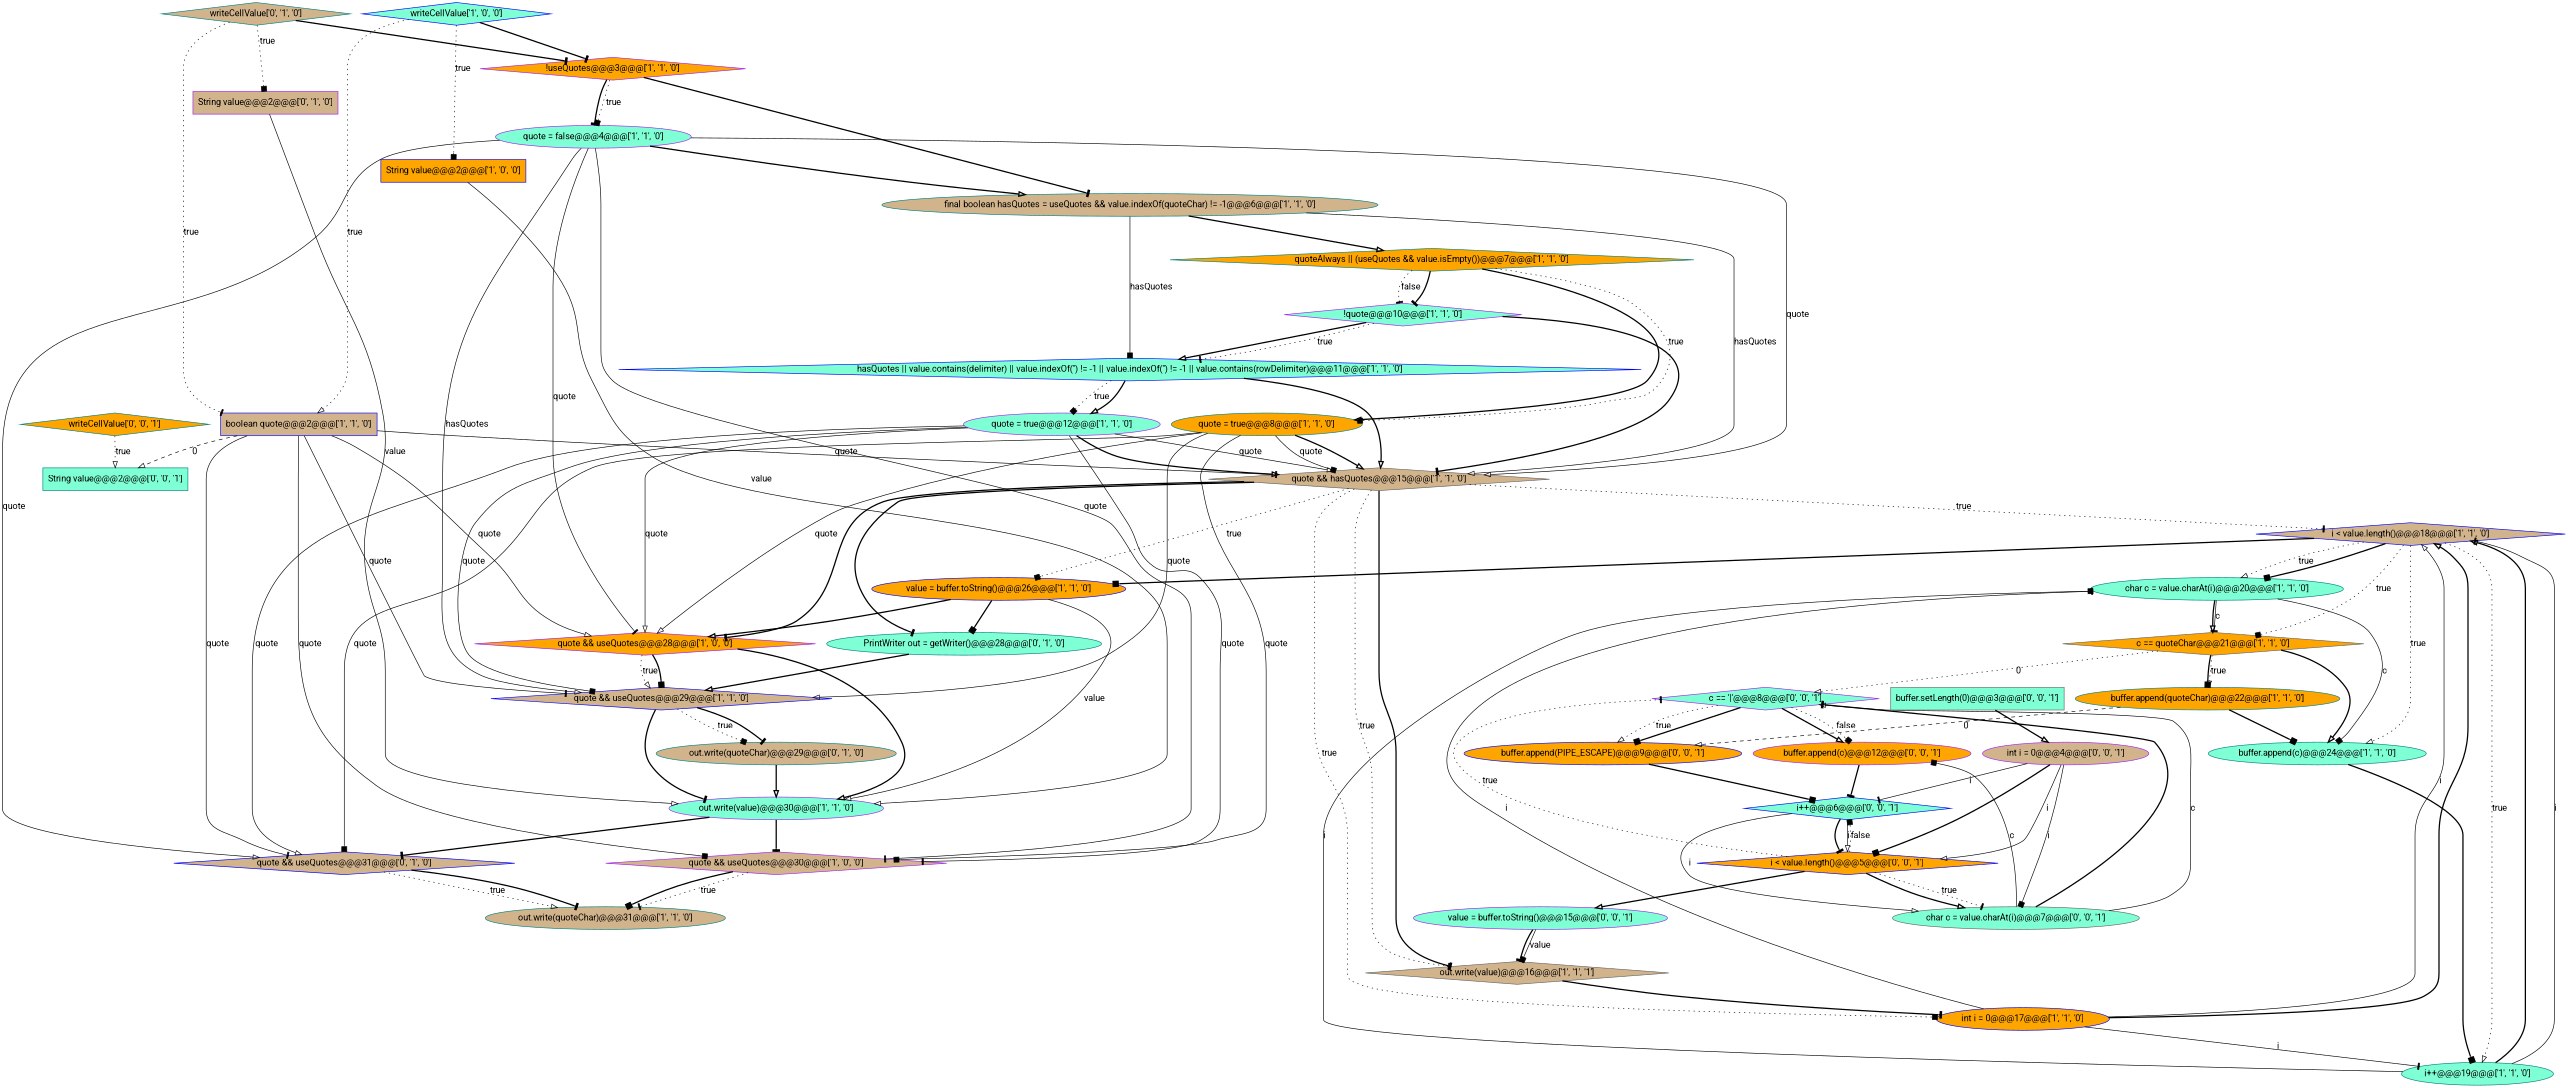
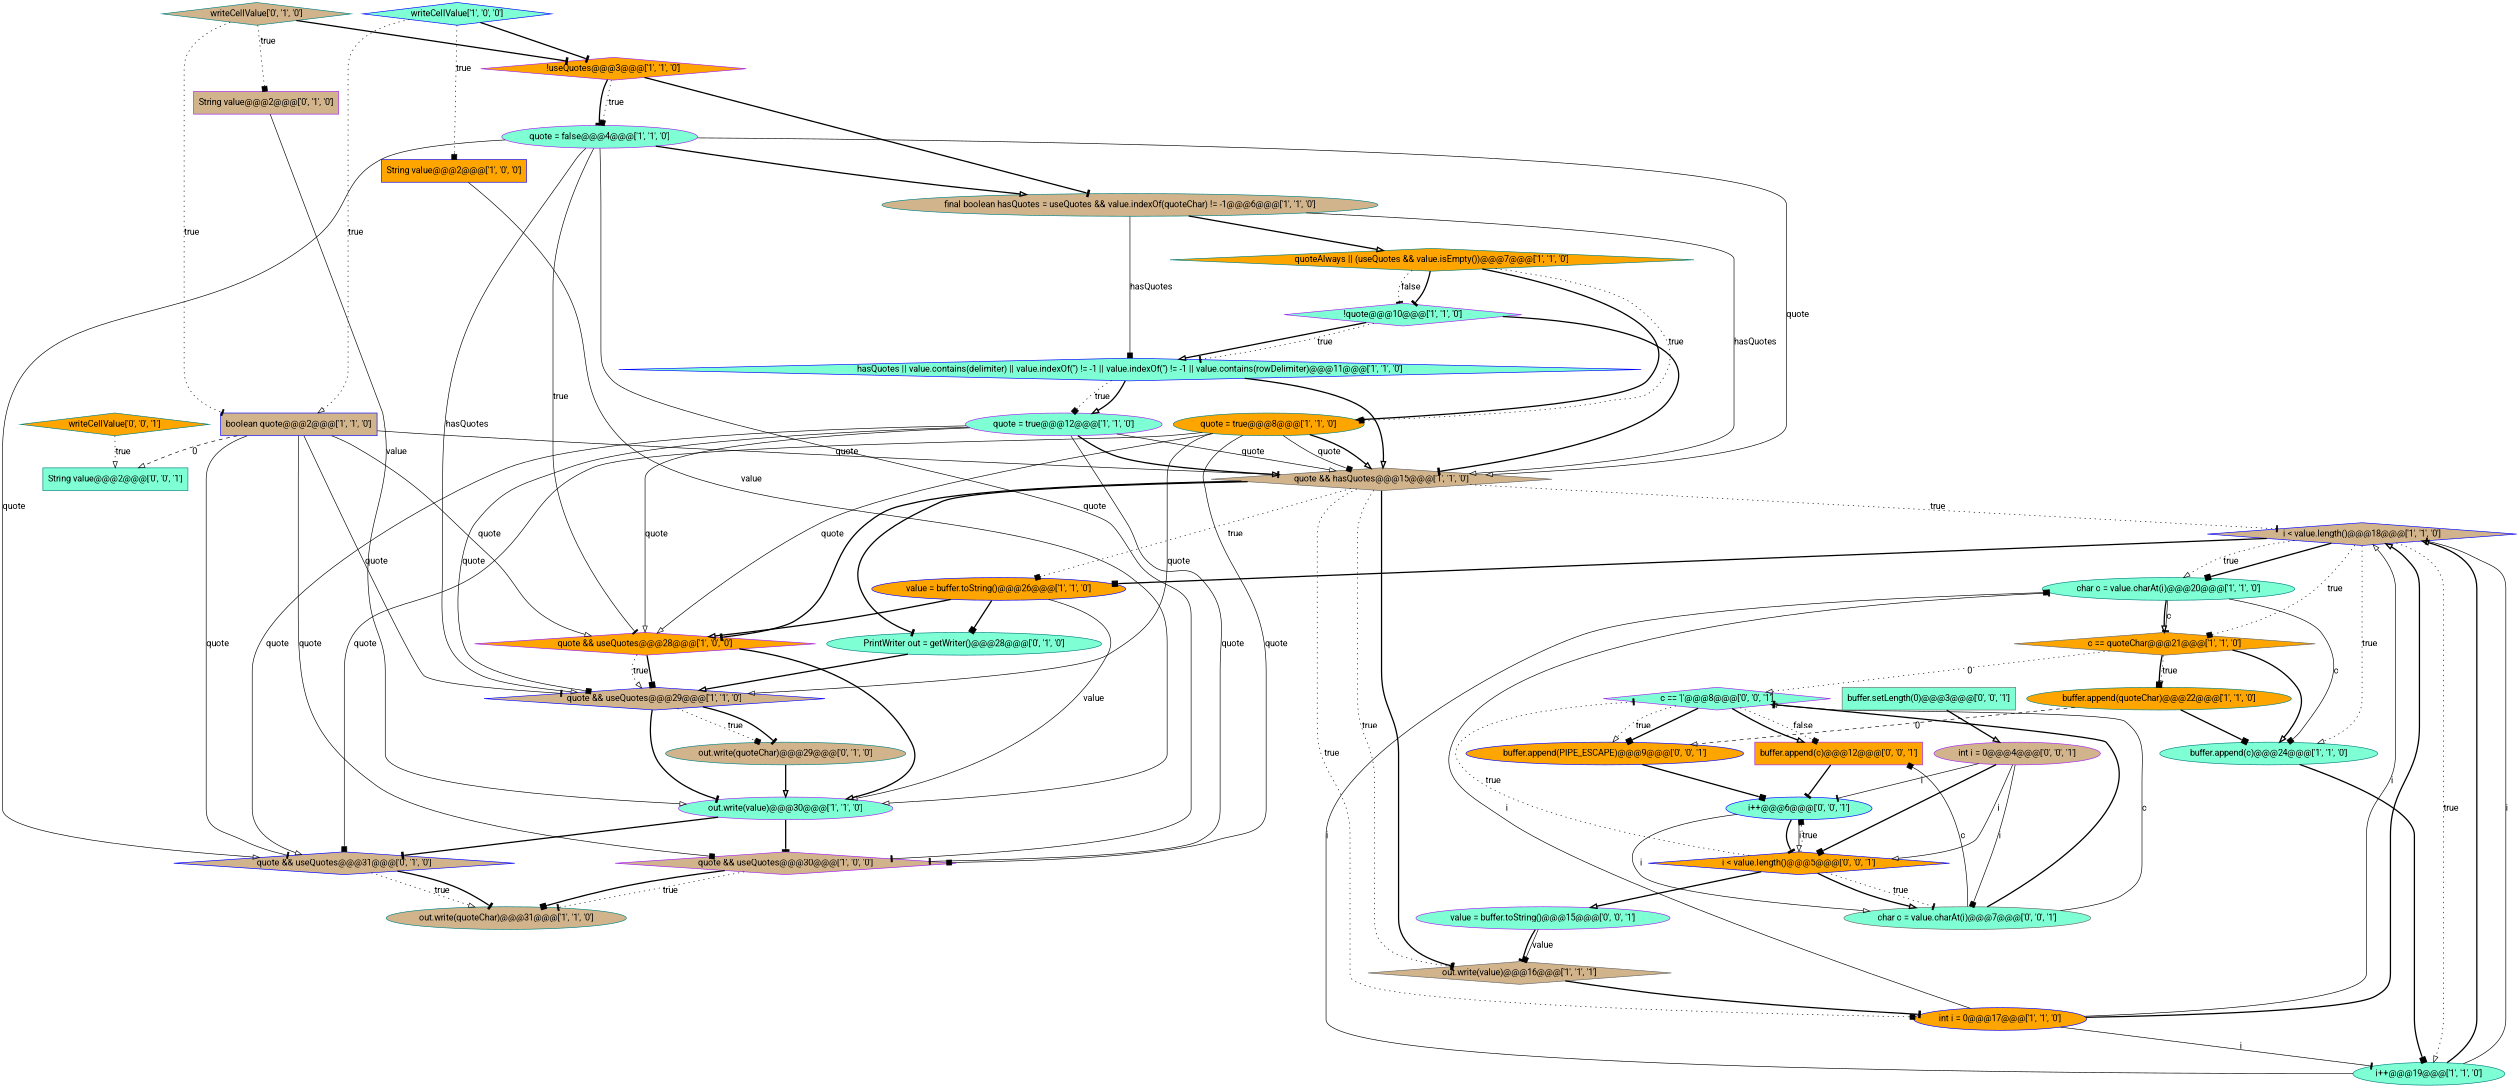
  digraph {
    fontname=Roboto
    node [color=teal fillcolor=aquamarine fontname=Roboto shape=ellipse style=filled]
    edge [arrowhead=onormal fontname=Roboto style=bold]
    n1 [fillcolor=tan label="out.write(quoteChar)@@@31@@@['1', '1', '0']"]
    n2 [color=purple fillcolor=orange label="quote && useQuotes@@@28@@@['1', '0', '0']" shape=diamond]
    n3 [color=purple label="out.write(value)@@@30@@@['1', '1', '0']"]
    n4 [color=blue fillcolor=tan label="quote && useQuotes@@@29@@@['1', '1', '0']" shape=diamond]
    n5 [color=blue fillcolor=tan label="quote && useQuotes@@@31@@@['0', '1', '0']" shape=diamond]
    n6 [color=purple fillcolor=tan label="quote && useQuotes@@@30@@@['1', '0', '0']" shape=diamond]
    n7 [fillcolor=tan label="out.write(quoteChar)@@@29@@@['0', '1', '0']"]
    n8 [label="char c = value.charAt(i)@@@20@@@['1', '1', '0']"]
    n9 [color=gray40 fillcolor=orange label="c == quoteChar@@@21@@@['1', '1', '0']" shape=diamond]
    n10 [label="buffer.append(c)@@@24@@@['1', '1', '0']"]
    n11 [color=purple label="c == '|'@@@8@@@['0', '0', '1']" shape=diamond]
    n12 [fillcolor=orange label="buffer.append(quoteChar)@@@22@@@['1', '1', '0']"]
    n13 [label="i++@@@19@@@['1', '1', '0']"]
-   n14 [color=purple fillcolor=orange label="buffer.append(c)@@@12@@@['0', '0', '1']"]
-   n15 [color=blue label="i++@@@6@@@['0', '0', '1']" shape=diamond]
+   n14 [color=purple fillcolor=orange label="buffer.append(c)@@@12@@@['0', '0', '1']" shape=box]
+   n15 [color=blue label="i++@@@6@@@['0', '0', '1']"]
    n16 [color=gray40 label="char c = value.charAt(i)@@@7@@@['0', '0', '1']"]
    n17 [color=blue fillcolor=orange label="i < value.length()@@@5@@@['0', '0', '1']" shape=diamond]
    n18 [color=purple fillcolor=tan label="String value@@@2@@@['0', '1', '0']" shape=box]
    n19 [color=blue fillcolor=orange label="String value@@@2@@@['1', '0', '0']" shape=box]
    n20 [color=blue fillcolor=orange label="value = buffer.toString()@@@26@@@['1', '1', '0']"]
    n21 [label="PrintWriter out = getWriter()@@@28@@@['0', '1', '0']"]
    n22 [label="String value@@@2@@@['0', '0', '1']" shape=box]
    n23 [color=blue fillcolor=orange label="buffer.append(PIPE_ESCAPE)@@@9@@@['0', '0', '1']"]
    n24 [color=gray40 label="buffer.setLength(0)@@@3@@@['0', '0', '1']" shape=box]
    n25 [color=purple fillcolor=tan label="int i = 0@@@4@@@['0', '0', '1']"]
    n26 [color=blue fillcolor=tan label="i < value.length()@@@18@@@['1', '1', '0']" shape=diamond]
    n27 [color=blue fillcolor=orange label="int i = 0@@@17@@@['1', '1', '0']"]
    n28 [color=purple label="quote = true@@@12@@@['1', '1', '0']"]
    n29 [color=gray40 fillcolor=tan label="quote && hasQuotes@@@15@@@['1', '1', '0']" shape=diamond]
    n30 [color=gray40 fillcolor=tan label="out.write(value)@@@16@@@['1', '1', '1']" shape=diamond]
    n31 [color=purple label="!quote@@@10@@@['1', '1', '0']" shape=diamond]
    n32 [color=blue label="hasQuotes || value.contains(delimiter) || value.indexOf('') != -1 || value.indexOf('') != -1 || value.contains(rowDelimiter)@@@11@@@['1', '1', '0']" shape=diamond]
    n33 [color=purple label="value = buffer.toString()@@@15@@@['0', '0', '1']"]
    n34 [color=purple label="quote = false@@@4@@@['1', '1', '0']"]
    n35 [fillcolor=tan label="final boolean hasQuotes = useQuotes && value.indexOf(quoteChar) != -1@@@6@@@['1', '1', '0']"]
    n36 [fillcolor=orange label="quoteAlways || (useQuotes && value.isEmpty())@@@7@@@['1', '1', '0']" shape=diamond]
    n37 [color=purple fillcolor=orange label="!useQuotes@@@3@@@['1', '1', '0']" shape=diamond]
    n38 [fillcolor=orange label="quote = true@@@8@@@['1', '1', '0']"]
    n39 [color=blue fillcolor=tan label="boolean quote@@@2@@@['1', '1', '0']" shape=box]
    n40 [fillcolor=orange label="writeCellValue['0', '0', '1']" shape=diamond]
    n41 [fillcolor=tan label="writeCellValue['0', '1', '0']" shape=diamond]
    n42 [color=blue label="writeCellValue['1', '0', '0']" shape=diamond]
    n2 -> n3
    n2 -> n4 [label=true style=dotted]
    n2 -> n4 [arrowhead=box]
    n3 -> n5 [arrowhead=tee]
    n3 -> n6 [arrowhead=tee]
    n4 -> n3 [arrowhead=tee]
    n4 -> n7 [arrowhead=box label=true style=dotted]
    n4 -> n7 [arrowhead=tee]
    n5 -> n1 [label=true style=dotted]
    n5 -> n1 [arrowhead=tee]
    n6 -> n1 [arrowhead=tee label=true style=dotted]
    n6 -> n1 [arrowhead=box]
    n7 -> n3
    n8 -> n9
    n8 -> n9 [arrowhead=tee label=c style=solid]
    n8 -> n10 [arrowhead=box label=c style=solid]
    n9 -> n10
    n9 -> n11 [label=0 style=dotted]
    n9 -> n12 [arrowhead=box]
    n9 -> n12 [label=true style=dotted]
    n10 -> n13 [arrowhead=box]
    n11 -> n14
    n11 -> n14 [arrowhead=box label=false style=dotted]
    n11 -> n23 [arrowhead=box]
    n11 -> n23 [label=true style=dotted]
    n12 -> n10 [arrowhead=box]
    n12 -> n23 [label=0 style=dashed]
    n13 -> n8 [arrowhead=box label=i style=solid]
    n13 -> n26
    n13 -> n26 [arrowhead=tee label=i style=solid]
    n14 -> n15 [arrowhead=tee]
    n15 -> n16 [label=i style=solid]
    n15 -> n17 [arrowhead=tee]
    n15 -> n17 [label=i style=solid]
    n16 -> n11 [label=c style=solid]
    n16 -> n11 [arrowhead=tee]
    n16 -> n14 [arrowhead=box label=c style=solid]
    n17 -> n11 [arrowhead=tee label=true style=dotted]
-   n17 -> n15 [arrowhead=box label=false style=dotted]
+   n17 -> n15 [arrowhead=box label=true style=dotted]
    n17 -> n16 [arrowhead=tee label=true style=dotted]
    n17 -> n16
    n17 -> n33
    n18 -> n3 [label=value style=solid]
    n19 -> n3 [label=value style=solid]
    n20 -> n2
    n20 -> n3 [label=value style=solid]
    n20 -> n21 [arrowhead=box]
    n21 -> n4
    n23 -> n15 [arrowhead=box]
    n24 -> n25
    n25 -> n15 [arrowhead=tee label=i style=solid]
    n25 -> n16 [arrowhead=box label=i style=solid]
    n25 -> n17 [arrowhead=box]
    n25 -> n17 [label=i style=solid]
    n26 -> n8 [label=true style=dotted]
    n26 -> n8 [arrowhead=box]
    n26 -> n9 [arrowhead=box label=true style=dotted]
    n26 -> n10 [label=true style=dotted]
    n26 -> n13 [label=true style=dotted]
    n26 -> n20 [arrowhead=box]
    n27 -> n8 [arrowhead=tee label=i style=solid]
    n27 -> n13 [arrowhead=tee label=i style=solid]
    n27 -> n26
    n27 -> n26 [label=i style=solid]
    n28 -> n2 [label=quote style=solid]
    n28 -> n4 [arrowhead=box label=quote style=solid]
    n28 -> n5 [label=quote style=solid]
    n28 -> n6 [arrowhead=tee label=quote style=solid]
    n28 -> n29
    n28 -> n29 [label=quote style=solid]
    n29 -> n2 [arrowhead=tee]
    n29 -> n20 [arrowhead=box label=true style=dotted]
    n29 -> n21 [arrowhead=tee]
    n29 -> n26 [arrowhead=tee label=true style=dotted]
    n29 -> n27 [arrowhead=box label=true style=dotted]
    n29 -> n30 [arrowhead=tee label=true style=dotted]
    n29 -> n30 [arrowhead=tee]
    n30 -> n27 [arrowhead=tee]
    n31 -> n29 [arrowhead=tee]
    n31 -> n32
    n31 -> n32 [arrowhead=tee label=true style=dotted]
    n32 -> n28 [arrowhead=box label=true style=dotted]
    n32 -> n28
    n32 -> n29
    n33 -> n30 [arrowhead=tee]
    n33 -> n30 [arrowhead=box label=value style=solid]
-   n34 -> n2 [arrowhead=tee label=quote style=solid]
+   n34 -> n2 [arrowhead=tee label=true style=solid]
    n34 -> n4 [label=hasQuotes style=solid]
    n34 -> n5 [label=quote style=solid]
    n34 -> n6 [arrowhead=tee label=quote style=solid]
    n34 -> n29 [label=quote style=solid]
    n34 -> n35
    n35 -> n29 [label=hasQuotes style=solid]
    n35 -> n32 [arrowhead=box label=hasQuotes style=solid]
    n35 -> n36
    n36 -> n31 [arrowhead=tee]
    n36 -> n31 [arrowhead=tee label=false style=dotted]
    n36 -> n38
    n36 -> n38 [arrowhead=box label=true style=dotted]
    n37 -> n34 [arrowhead=tee]
    n37 -> n34 [arrowhead=box label=true style=dotted]
    n37 -> n35 [arrowhead=tee]
    n38 -> n2 [label=quote style=solid]
    n38 -> n4 [label=quote style=solid]
    n38 -> n5 [arrowhead=box label=quote style=solid]
    n38 -> n6 [arrowhead=box label=quote style=solid]
    n38 -> n29 [arrowhead=box label=quote style=solid]
    n38 -> n29
    n39 -> n2 [label=quote style=solid]
    n39 -> n4 [arrowhead=tee label=quote style=solid]
    n39 -> n5 [arrowhead=tee label=quote style=solid]
    n39 -> n6 [arrowhead=box label=quote style=solid]
    n39 -> n22 [label=0 style=dashed]
    n39 -> n29 [arrowhead=tee label=quote style=solid]
    n40 -> n22 [label=true style=dotted]
    n41 -> n18 [arrowhead=box label=true style=dotted]
    n41 -> n37 [arrowhead=tee]
    n41 -> n39 [arrowhead=tee label=true style=dotted]
    n42 -> n19 [arrowhead=box label=true style=dotted]
    n42 -> n37 [arrowhead=tee]
    n42 -> n39 [label=true style=dotted]
  }
